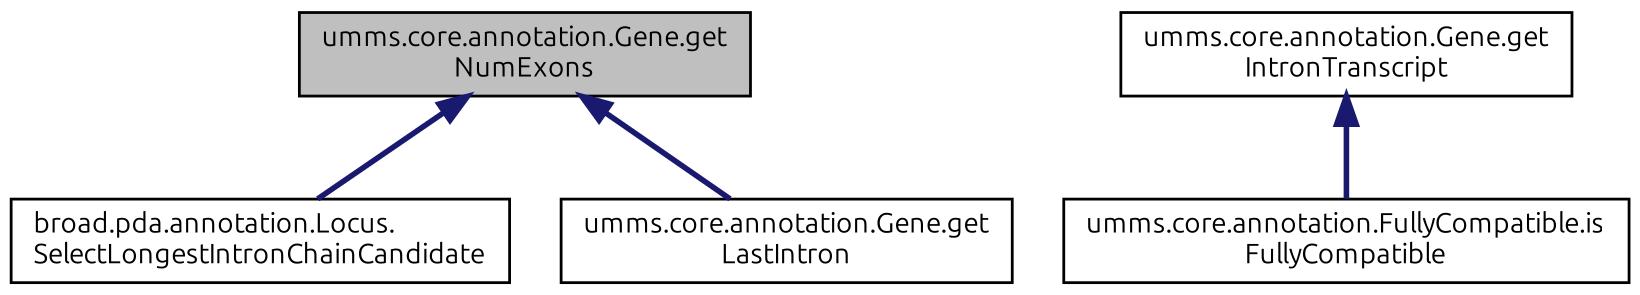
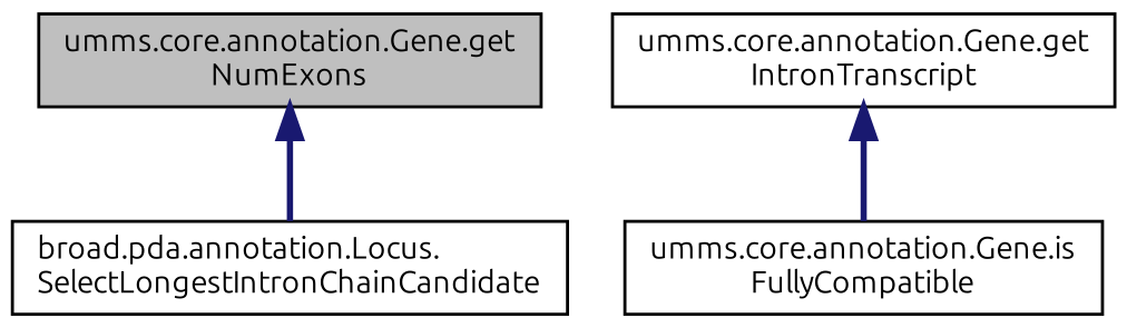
  digraph {
    fontname=Ubuntu
    rankdir=TB
    node [color=black fillcolor=white fontname=Ubuntu fontsize=10 shape=record style=filled]
    edge [color=midnightblue dir=back fontname=Ubuntu fontsize=10 labelfontname=Helvetica labelfontsize=10 style=bold]
    n1 [fillcolor=grey75 fontcolor=black height=0.2 label="umms.core.annotation.Gene.get\lNumExons" width=0.4]
    n2 [height=0.2 label="broad.pda.annotation.Locus.\lSelectLongestIntronChainCandidate" width=0.4]
-   n3 [height=0.2 label="umms.core.annotation.Gene.get\lLastIntron" width=0.4]
    n4 [height=0.2 label="umms.core.annotation.Gene.get\lIntronTranscript" width=0.4]
-   n5 [height=0.2 label="umms.core.annotation.FullyCompatible.is\lFullyCompatible" width=0.4]
+   n5 [height=0.2 label="umms.core.annotation.Gene.is\lFullyCompatible" width=0.4]
    n1 -> n2
-   n1 -> n3
    n4 -> n5
  }
